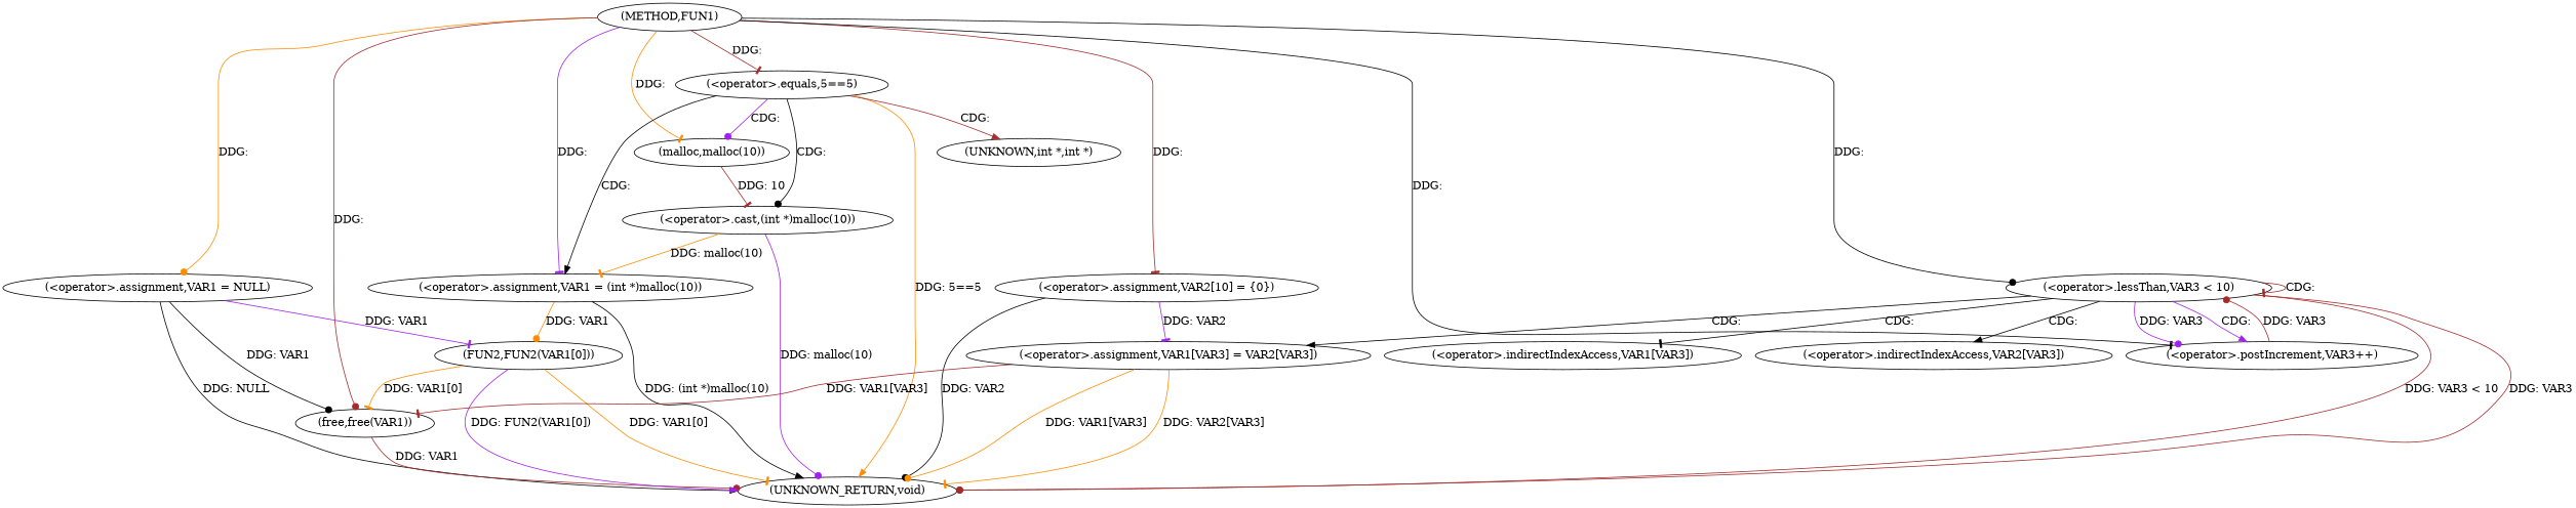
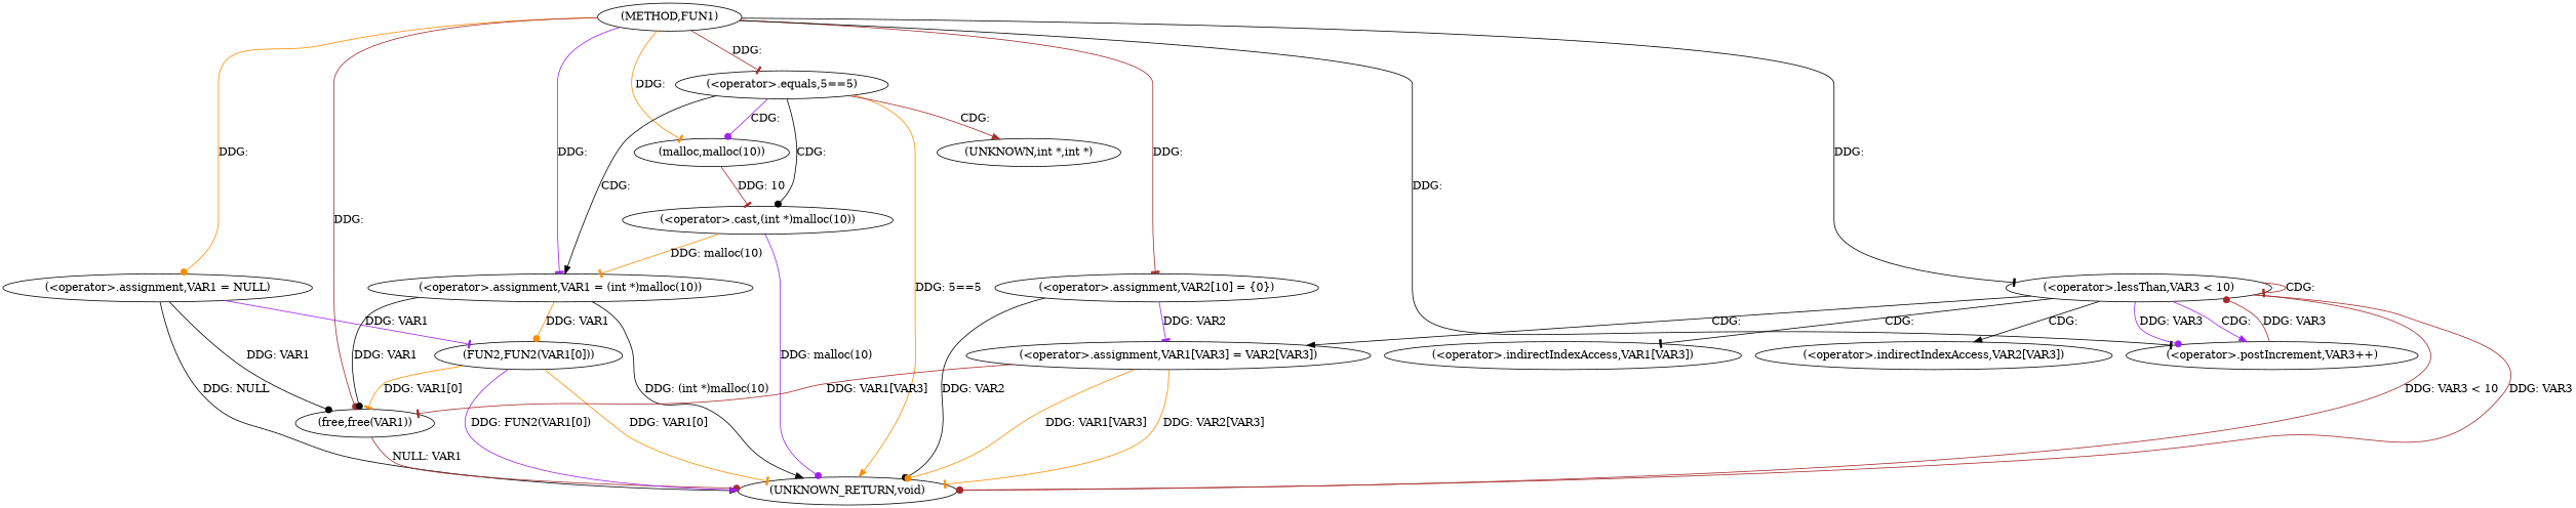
  digraph {
    edge [arrowhead=tee color=black]
    n1 [label="(METHOD,FUN1)"]
    n2 [label="(<operator>.assignment,VAR1 = NULL)"]
    n3 [label="(<operator>.equals,5==5)"]
    n4 [label="(<operator>.assignment,VAR1 = (int *)malloc(10))"]
    n5 [label="(malloc,malloc(10))"]
    n6 [label="(<operator>.assignment,VAR2[10] = {0})"]
    n7 [label="(<operator>.lessThan,VAR3 < 10)"]
    n8 [label="(<operator>.postIncrement,VAR3++)"]
    n9 [label="(free,free(VAR1))"]
    n10 [label="(UNKNOWN_RETURN,void)"]
    n11 [label="(FUN2,FUN2(VAR1[0]))"]
    n12 [label="(<operator>.cast,(int *)malloc(10))"]
    n13 [label="(UNKNOWN,int *,int *)"]
    n14 [label="(<operator>.assignment,VAR1[VAR3] = VAR2[VAR3])"]
    n15 [label="(<operator>.indirectIndexAccess,VAR1[VAR3])"]
    n16 [label="(<operator>.indirectIndexAccess,VAR2[VAR3])"]
    n1 -> n2 [arrowhead=dot color=darkorange label="DDG: "]
    n1 -> n3 [color=brown label="DDG: "]
    n1 -> n4 [color=purple label="DDG: "]
    n1 -> n5 [color=darkorange label="DDG: "]
    n1 -> n6 [color=brown label="DDG: "]
-   n1 -> n7 [arrowhead=dot label="DDG: "]
+   n1 -> n7 [label="DDG: "]
    n1 -> n8 [label="DDG: "]
    n1 -> n9 [arrowhead=dot color=brown label="DDG: "]
    n2 -> n9 [arrowhead=dot label="DDG: VAR1"]
    n2 -> n10 [arrowhead=normal label="DDG: NULL"]
    n2 -> n11 [color=purple label="DDG: VAR1"]
    n3 -> n4 [arrowhead=normal label="CDG: "]
    n3 -> n5 [arrowhead=dot color=purple label="CDG: "]
    n3 -> n10 [arrowhead=normal color=darkorange label="DDG: 5==5"]
    n3 -> n12 [arrowhead=dot label="CDG: "]
    n3 -> n13 [arrowhead=normal color=brown label="CDG: "]
+   n4 -> n9 [arrowhead=dot label="DDG: VAR1"]
    n4 -> n10 [arrowhead=normal label="DDG: (int *)malloc(10)"]
    n4 -> n11 [arrowhead=dot color=darkorange label="DDG: VAR1"]
    n5 -> n12 [color=brown label="DDG: 10"]
    n6 -> n10 [arrowhead=dot label="DDG: VAR2"]
    n6 -> n14 [color=purple label="DDG: VAR2"]
    n7 -> n7 [color=brown label="CDG: "]
    n7 -> n8 [arrowhead=dot color=purple label="DDG: VAR3"]
    n7 -> n8 [arrowhead=normal color=purple label="CDG: "]
    n7 -> n10 [arrowhead=dot color=brown label="DDG: VAR3 < 10"]
    n7 -> n10 [arrowhead=dot color=brown label="DDG: VAR3"]
    n7 -> n14 [arrowhead=normal label="CDG: "]
    n7 -> n15 [label="CDG: "]
    n7 -> n16 [arrowhead=normal label="CDG: "]
    n8 -> n7 [arrowhead=dot color=brown label="DDG: VAR3"]
-   n9 -> n10 [arrowhead=dot color=brown label="DDG: VAR1"]
+   n9 -> n10 [arrowhead=dot color=brown label="NULL: VAR1"]
    n11 -> n9 [color=darkorange label="DDG: VAR1[0]"]
    n11 -> n10 [color=darkorange label="DDG: VAR1[0]"]
    n11 -> n10 [arrowhead=normal color=purple label="DDG: FUN2(VAR1[0])"]
    n12 -> n4 [color=darkorange label="DDG: malloc(10)"]
    n12 -> n10 [arrowhead=dot color=purple label="DDG: malloc(10)"]
    n14 -> n9 [color=brown label="DDG: VAR1[VAR3]"]
    n14 -> n10 [arrowhead=dot color=darkorange label="DDG: VAR1[VAR3]"]
    n14 -> n10 [color=darkorange label="DDG: VAR2[VAR3]"]
  }
